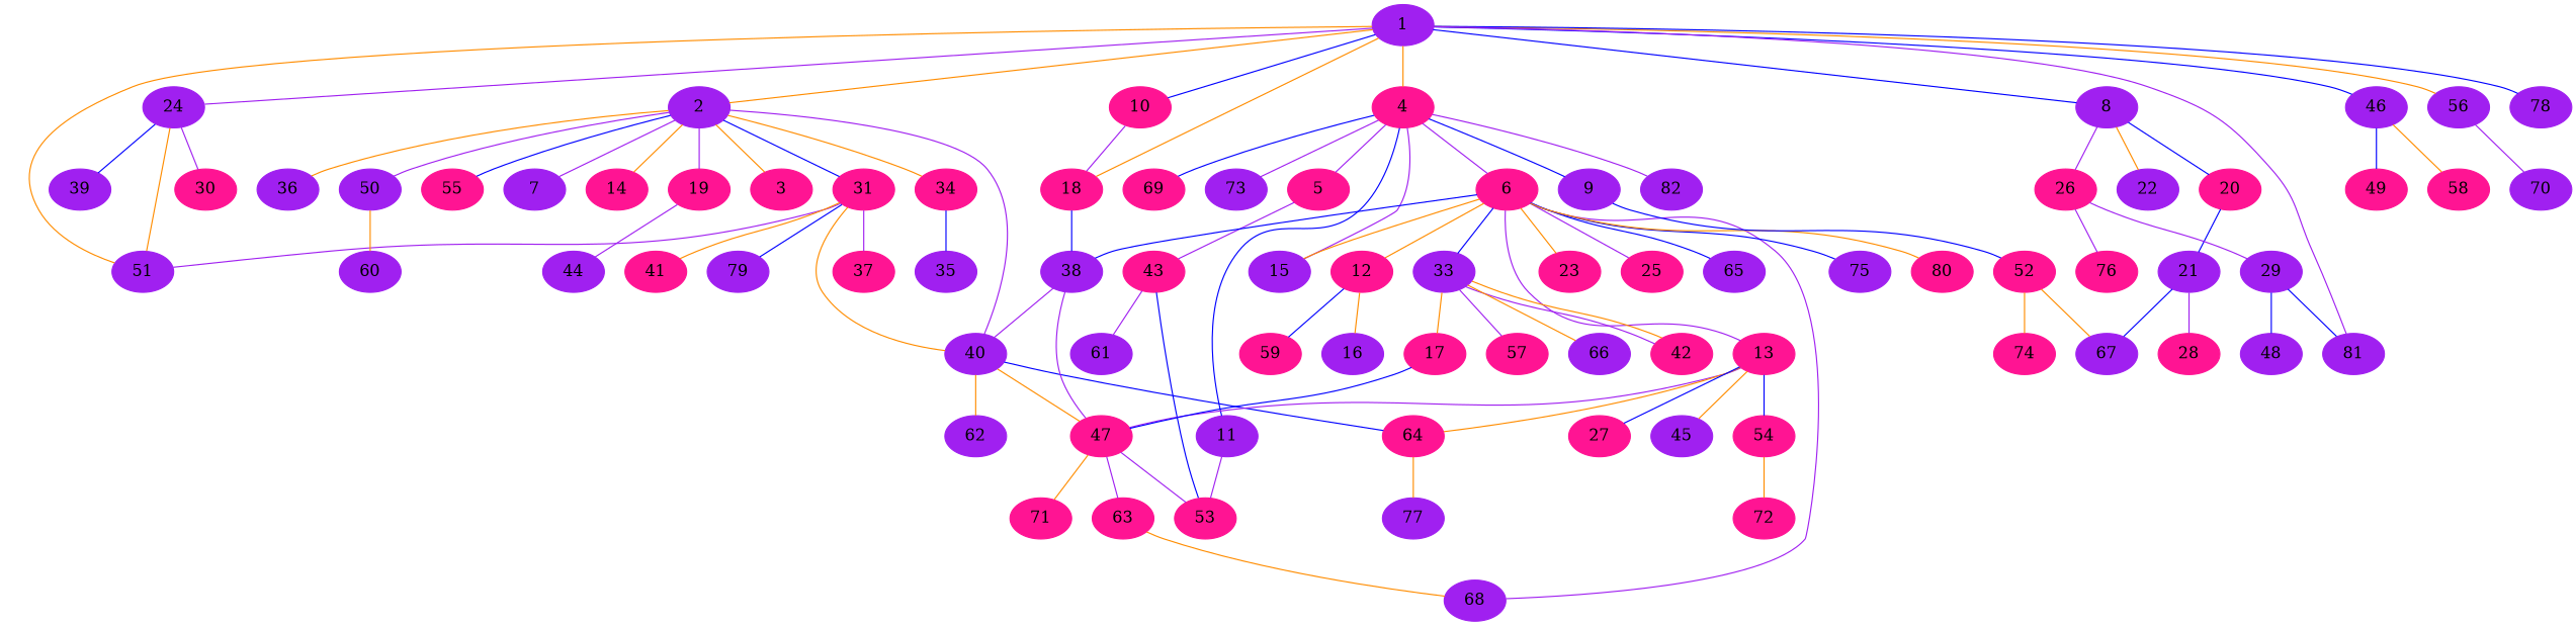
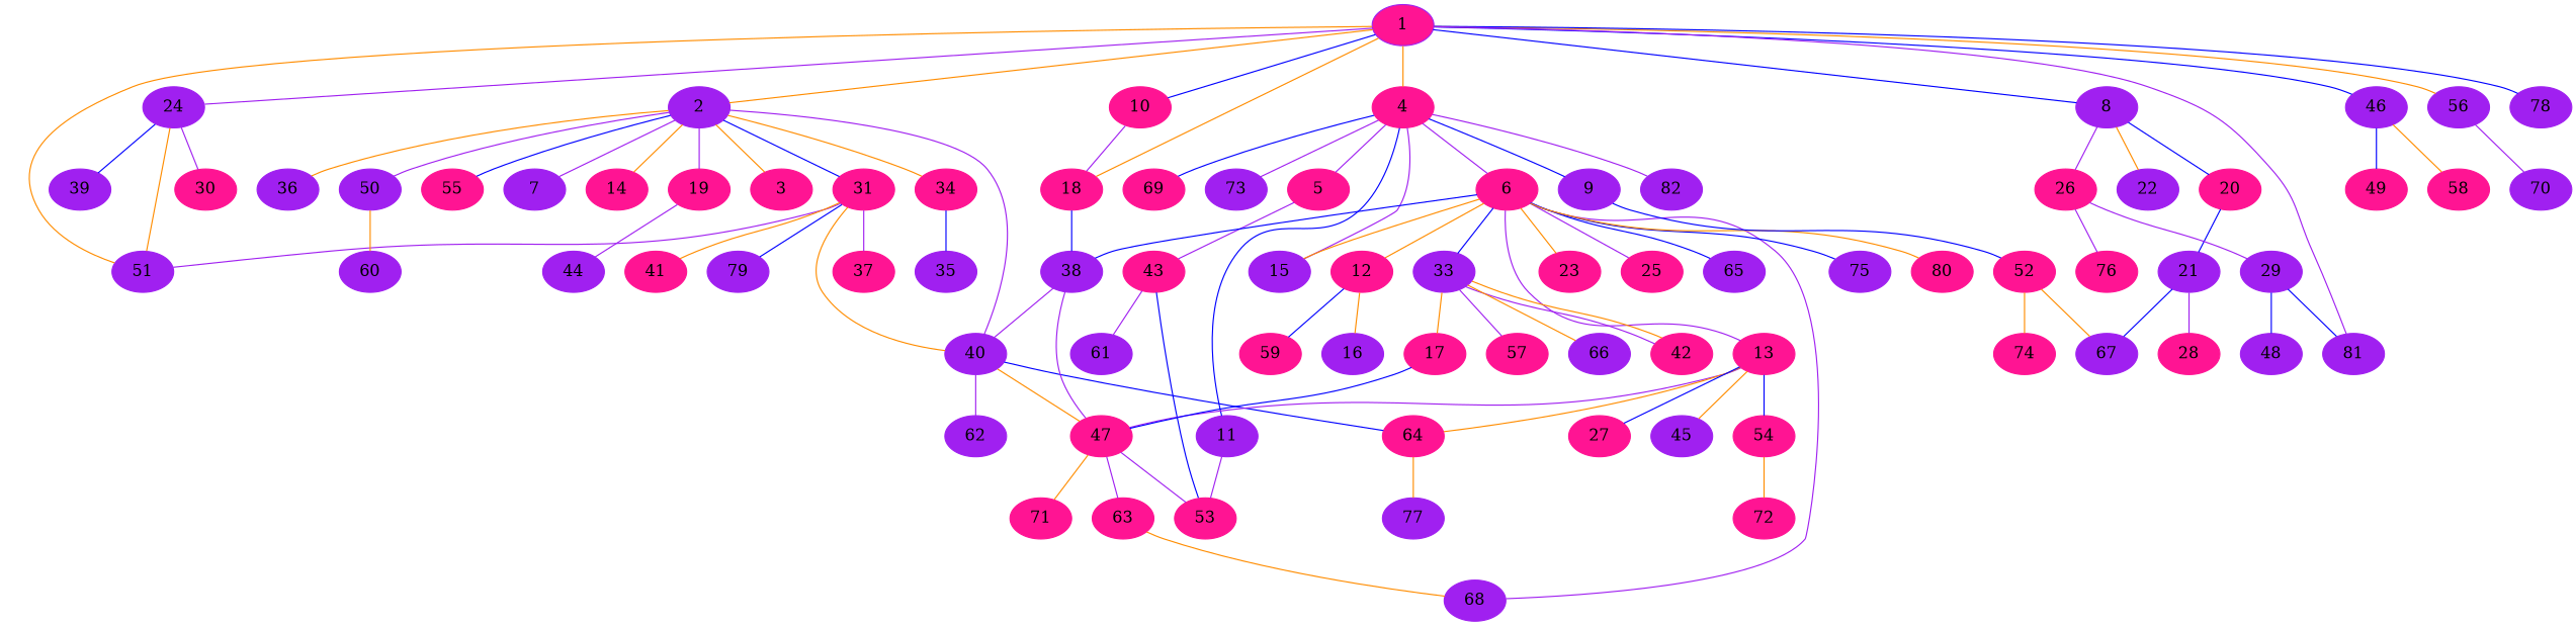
  graph {
    node [color=deeppink style=filled]
    edge [color=purple]
-   1 [color=purple]
+   1 [color=purple fillcolor=deeppink]
    2 [color=purple]
    4
    8 [color=purple]
    10
    18
    24 [color=purple]
    46 [color=purple]
    51 [color=purple]
    56 [color=purple]
    78 [color=purple]
    81 [color=purple]
    3
    7 [color=purple]
    14
    19
    31
    34
    36 [color=purple]
    40 [color=purple]
    50 [color=purple]
    55
    5
    6
    9 [color=purple]
    11 [color=purple]
    15 [color=purple]
    n28 [color=purple label=82]
    69
    73 [color=purple]
    20
    22 [color=purple]
    26
    38 [color=purple]
    30
    39 [color=purple]
    49
    58
    70 [color=purple]
    44 [color=purple]
    37
    41
    79 [color=purple]
    35 [color=purple]
    47
    64
    62 [color=purple]
    60 [color=purple]
    43
    12
    13
    23
    25
    33 [color=purple]
    65 [color=purple]
    68 [color=purple]
    75 [color=purple]
    80
    52
    53
    61 [color=purple]
    16 [color=purple]
    59
    27
    45 [color=purple]
    54
    17
    42
    57
    66 [color=purple]
    21 [color=purple]
    29 [color=purple]
    76
    67 [color=purple]
    74
    63
    71
    72
    77 [color=purple]
    28
    48 [color=purple]
    1 -- 2 [color=darkorange]
    1 -- 4 [color=darkorange]
    1 -- 8 [color=blue]
    1 -- 10 [color=blue]
    1 -- 18 [color=darkorange]
    1 -- 24
    1 -- 46 [color=blue]
    1 -- 51 [color=darkorange]
    1 -- 56 [color=darkorange]
    1 -- 78 [color=blue]
    1 -- 81
    2 -- 3 [color=darkorange]
    2 -- 7
    2 -- 14 [color=darkorange]
    2 -- 19
    2 -- 31 [color=blue]
    2 -- 34 [color=darkorange]
    2 -- 36 [color=darkorange]
    2 -- 40
    2 -- 50
    2 -- 55 [color=blue]
    4 -- 5
    4 -- 6
    4 -- 9 [color=blue]
    4 -- 11 [color=blue]
    4 -- 15
    4 -- n28
    4 -- 69 [color=blue]
    4 -- 73
    8 -- 20 [color=blue]
    8 -- 22 [color=darkorange]
    8 -- 26
    10 -- 18
    18 -- 38 [color=blue]
    24 -- 51 [color=darkorange]
    24 -- 30
    24 -- 39 [color=blue]
    46 -- 49 [color=blue]
    46 -- 58 [color=darkorange]
    56 -- 70
    19 -- 44
    31 -- 51
    31 -- 40 [color=darkorange]
    31 -- 37
    31 -- 41 [color=darkorange]
    31 -- 79 [color=blue]
    34 -- 35 [color=blue]
    40 -- 47 [color=darkorange]
    40 -- 64 [color=blue]
-   40 -- 62 [color=darkorange]
+   40 -- 62
    50 -- 60 [color=darkorange]
    5 -- 43
    6 -- 15 [color=darkorange]
    6 -- 38 [color=blue]
    6 -- 12 [color=darkorange]
    6 -- 13
    6 -- 23 [color=darkorange]
    6 -- 25
    6 -- 33 [color=blue]
    6 -- 65 [color=blue]
    6 -- 68
    6 -- 75 [color=blue]
    6 -- 80 [color=darkorange]
    9 -- 52 [color=blue]
    11 -- 53
    20 -- 21 [color=blue]
    26 -- 29
    26 -- 76
    38 -- 40
    38 -- 47
    47 -- 53
    47 -- 63
    47 -- 71 [color=darkorange]
    64 -- 77 [color=darkorange]
    43 -- 53 [color=blue]
    43 -- 61
    12 -- 16 [color=darkorange]
    12 -- 59 [color=blue]
    13 -- 47
    13 -- 64 [color=darkorange]
    13 -- 27 [color=blue]
    13 -- 45 [color=darkorange]
    13 -- 54 [color=blue]
    33 -- 17 [color=darkorange]
    33 -- 42
    33 -- 42 [color=darkorange]
    33 -- 57
    33 -- 66 [color=darkorange]
    52 -- 67 [color=darkorange]
    52 -- 74 [color=darkorange]
    54 -- 72 [color=darkorange]
    17 -- 47 [color=blue]
    21 -- 67 [color=blue]
    21 -- 28
    29 -- 81 [color=blue]
    29 -- 48 [color=blue]
    63 -- 68 [color=darkorange]
  }
